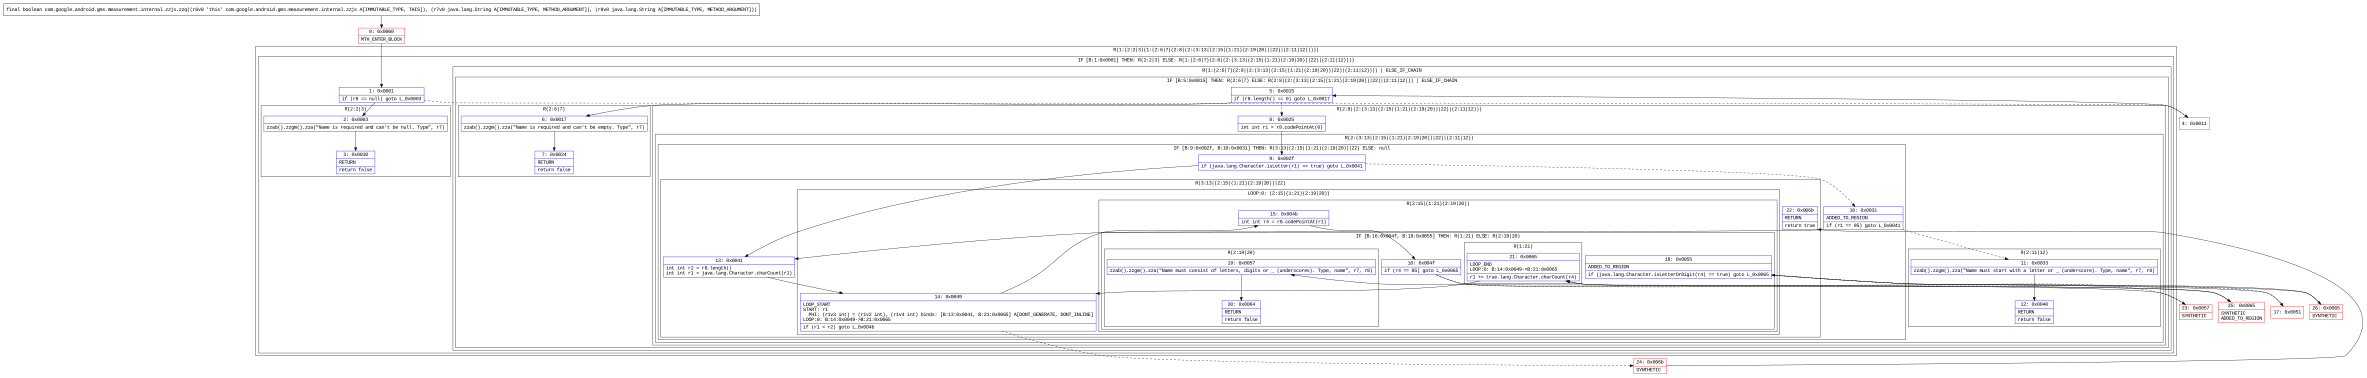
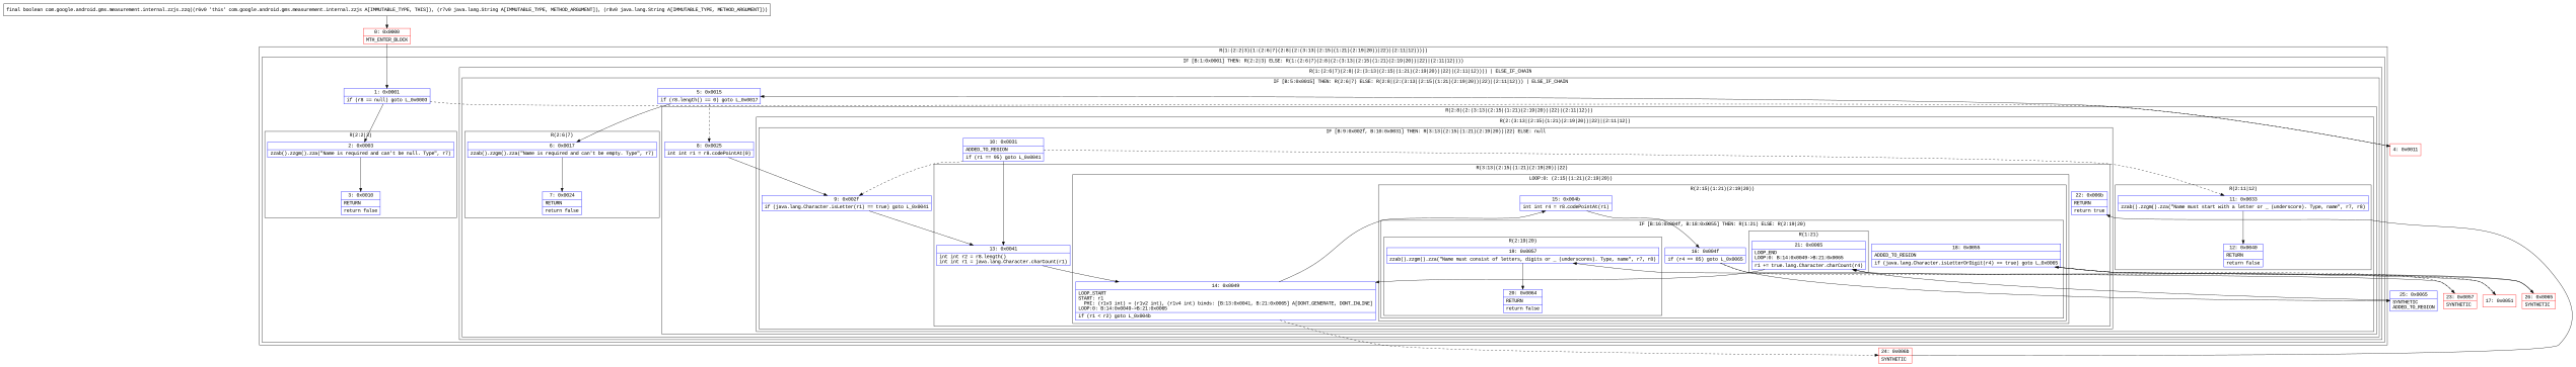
  digraph {
    fontname="Liberation Mono"
    node [color=blue fontname="Liberation Mono" shape=record]
    edge [fontname="Liberation Mono"]
    n1 [label="{2\:\ 0x0003|zzab().zzgm().zza(\"Name is required and can't be null. Type\", r7)\l}"]
    n2 [label="{3\:\ 0x0010|RETURN\l|return false\l}"]
    n3 [label="{6\:\ 0x0017|zzab().zzgm().zza(\"Name is required and can't be empty. Type\", r7)\l}"]
    n4 [label="{7\:\ 0x0024|RETURN\l|return false\l}"]
    n5 [label="{21\:\ 0x0065|LOOP_END\lLOOP:0: B:14:0x0049\-\>B:21:0x0065\l|r1 += true.lang.Character.charCount(r4)\l}"]
    n6 [label="{19\:\ 0x0057|zzab().zzgm().zza(\"Name must consist of letters, digits or _ (underscores). Type, name\", r7, r8)\l}"]
    n7 [label="{20\:\ 0x0064|RETURN\l|return false\l}"]
    n8 [label="{16\:\ 0x004f|if (r4 == 85) goto L_0x0065\l}"]
    n9 [label="{18\:\ 0x0055|ADDED_TO_REGION\l|if (java.lang.Character.isLetterOrDigit(r4) == true) goto L_0x0065\l}"]
    n10 [label="{15\:\ 0x004b|int int r4 = r8.codePointAt(r1)\l}"]
    n11 [label="{14\:\ 0x0049|LOOP_START\lSTART: r1 \l  PHI: (r1v3 int) = (r1v2 int), (r1v4 int) binds: [B:13:0x0041, B:21:0x0065] A[DONT_GENERATE, DONT_INLINE]\lLOOP:0: B:14:0x0049\-\>B:21:0x0065\l|if (r1 \< r2) goto L_0x004b\l}"]
    n12 [label="{13\:\ 0x0041|int int r2 = r8.length()\lint int r1 = java.lang.Character.charCount(r1)\l}"]
    n13 [label="{22\:\ 0x006b|RETURN\l|return true\l}"]
    n14 [label="{9\:\ 0x002f|if (java.lang.Character.isLetter(r1) == true) goto L_0x0041\l}"]
    n15 [label="{10\:\ 0x0031|ADDED_TO_REGION\l|if (r1 == 95) goto L_0x0041\l}"]
    n16 [label="{11\:\ 0x0033|zzab().zzgm().zza(\"Name must start with a letter or _ (underscore). Type, name\", r7, r8)\l}"]
    n17 [label="{12\:\ 0x0040|RETURN\l|return false\l}"]
    n18 [label="{8\:\ 0x0025|int int r1 = r8.codePointAt(0)\l}"]
    n19 [label="{5\:\ 0x0015|if (r8.length() == 0) goto L_0x0017\l}"]
    n20 [label="{1\:\ 0x0001|if (r8 == null) goto L_0x0003\l}"]
    n21 [color=red label="{17\:\ 0x0051}"]
-   n22 [color=red label="{25\:\ 0x0065|SYNTHETIC\lADDED_TO_REGION\l}"]
+   n22 [label="{25\:\ 0x0065|SYNTHETIC\lADDED_TO_REGION\l}"]
    n23 [color=red label="{23\:\ 0x0057|SYNTHETIC\l}"]
    n24 [color=red label="{26\:\ 0x0065|SYNTHETIC\l}"]
    n25 [color=red label="{24\:\ 0x006b|SYNTHETIC\l}"]
    n26 [color=red label="{4\:\ 0x0011}"]
    n27 [color=red label="{0\:\ 0x0000|MTH_ENTER_BLOCK\l}"]
    n28 [label="{final boolean com.google.android.gms.measurement.internal.zzjs.zzq((r6v0 'this' com.google.android.gms.measurement.internal.zzjs A[IMMUTABLE_TYPE, THIS]), (r7v0 java.lang.String A[IMMUTABLE_TYPE, METHOD_ARGUMENT]), (r8v0 java.lang.String A[IMMUTABLE_TYPE, METHOD_ARGUMENT])) }" color=""]
    subgraph cluster_1 {
      label="R(1:(2:2|3)(1:(2:6|7)(2:8|(2:(3:13|(2:15|(1:21)(2:19|20))|22)|(2:11|12)))))"
      subgraph cluster_2 {
        label="IF [B:1:0x0001] THEN: R(2:2|3) ELSE: R(1:(2:6|7)(2:8|(2:(3:13|(2:15|(1:21)(2:19|20))|22)|(2:11|12))))"
        n20
        subgraph cluster_3 {
          label="R(2:2|3)"
          n1
          n2
        }
        subgraph cluster_4 {
          label="R(1:(2:6|7)(2:8|(2:(3:13|(2:15|(1:21)(2:19|20))|22)|(2:11|12)))) | ELSE_IF_CHAIN\l"
          subgraph cluster_5 {
            label="IF [B:5:0x0015] THEN: R(2:6|7) ELSE: R(2:8|(2:(3:13|(2:15|(1:21)(2:19|20))|22)|(2:11|12))) | ELSE_IF_CHAIN\l"
            n19
            subgraph cluster_6 {
              label="R(2:6|7)"
              n3
              n4
            }
            subgraph cluster_7 {
              label="R(2:8|(2:(3:13|(2:15|(1:21)(2:19|20))|22)|(2:11|12)))"
              n18
              subgraph cluster_8 {
                label="R(2:(3:13|(2:15|(1:21)(2:19|20))|22)|(2:11|12))"
                subgraph cluster_9 {
                  label="IF [B:9:0x002f, B:10:0x0031] THEN: R(3:13|(2:15|(1:21)(2:19|20))|22) ELSE: null"
                  n14
                  n15
                  subgraph cluster_10 {
                    label="R(3:13|(2:15|(1:21)(2:19|20))|22)"
                    n12
                    n13
                    subgraph cluster_11 {
                      label="LOOP:0: (2:15|(1:21)(2:19|20))"
                      n11
                      subgraph cluster_12 {
                        label="R(2:15|(1:21)(2:19|20))"
                        n10
                        subgraph cluster_13 {
                          label="IF [B:16:0x004f, B:18:0x0055] THEN: R(1:21) ELSE: R(2:19|20)"
                          n8
                          n9
                          subgraph cluster_14 {
                            label="R(1:21)"
                            n5
                          }
                          subgraph cluster_15 {
                            label="R(2:19|20)"
                            n6
                            n7
                          }
                        }
                      }
                    }
                  }
                }
                subgraph cluster_16 {
                  label="R(2:11|12)"
                  n16
                  n17
                }
              }
            }
          }
        }
      }
    }
    n1 -> n2
    n3 -> n4
    n5 -> n11
    n6 -> n7
    n8 -> n21 [style=dashed]
    n8 -> n22
    n9 -> n23 [style=dashed]
    n9 -> n24
    n10 -> n8
    n11 -> n10
    n11 -> n25 [style=dashed]
    n12 -> n11
    n14 -> n12
-   n14 -> n15 [style=dashed]
+   n15 -> n14 [style=dashed]
    n15 -> n12
    n15 -> n16 [style=dashed]
    n16 -> n17
    n18 -> n14
    n19 -> n3
    n19 -> n18 [style=dashed]
    n20 -> n1
    n20 -> n26 [style=dashed]
    n21 -> n9
    n22 -> n5
    n23 -> n6
    n24 -> n5
    n25 -> n13
    n26 -> n19
    n27 -> n20
    n28 -> n27
  }
